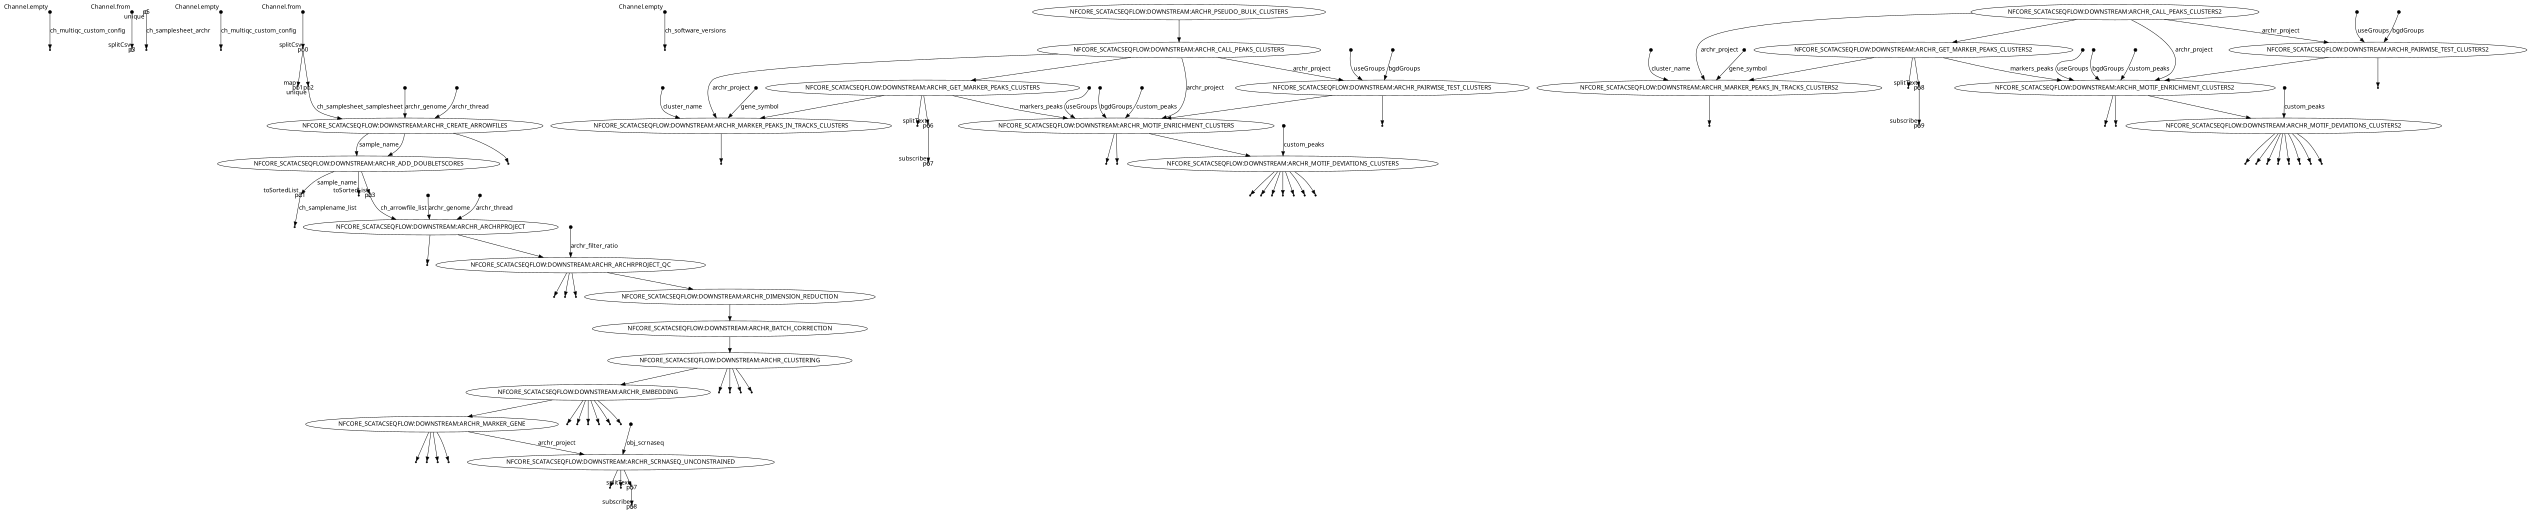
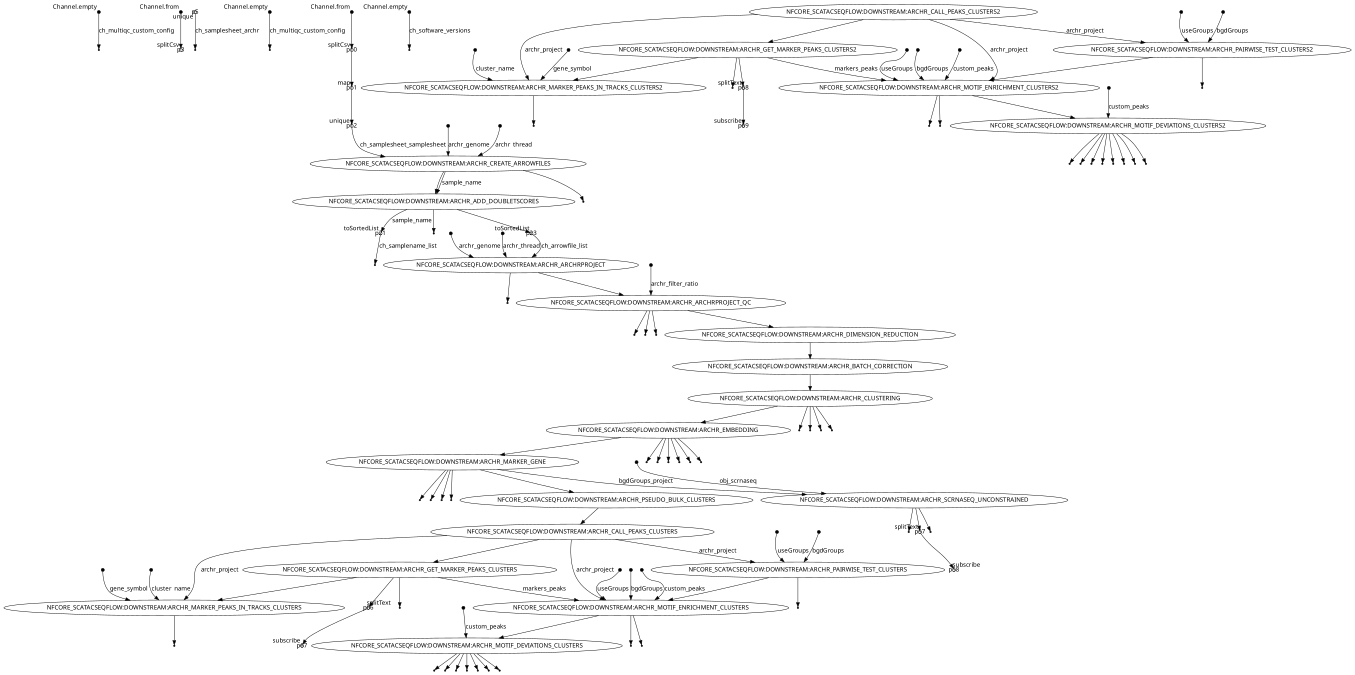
  digraph {
    fontname="Noto Sans"
    node [fontname="Noto Sans" shape=point]
    edge [fontname="Noto Sans"]
    p0 [fixedsize=true width=0.1 xlabel="Channel.empty"]
    p1
    p2 [fixedsize=true width=0.1 xlabel="Channel.from"]
    p3 [fixedsize=true shape=circle width=0.1 xlabel=splitCsv]
    p5 [fixedsize=true shape=circle width=0.1 xlabel=unique]
    p6
    p7 [fixedsize=true width=0.1 xlabel="Channel.empty"]
    p8
    p9 [fixedsize=true width=0.1 xlabel="Channel.from"]
    p10 [fixedsize=true shape=circle width=0.1 xlabel=splitCsv]
    p11 [fixedsize=true shape=circle width=0.1 xlabel=map]
    p12 [fixedsize=true shape=circle width=0.1 xlabel=unique]
    n13 [label="NFCORE_SCATACSEQFLOW:DOWNSTREAM:ARCHR_CREATE_ARROWFILES" shape=""]
    n14 [label="NFCORE_SCATACSEQFLOW:DOWNSTREAM:ARCHR_ADD_DOUBLETSCORES" shape=""]
    p18
    p21 [fixedsize=true shape=circle width=0.1 xlabel=toSortedList]
    p20
    p23 [fixedsize=true shape=circle width=0.1 xlabel=toSortedList]
    p13 [fixedsize=true width=0.1 xlabel="Channel.empty"]
    p14
    p15 [fixedsize=true width=0.1]
    p16 [fixedsize=true width=0.1]
    p22
    n24 [label="NFCORE_SCATACSEQFLOW:DOWNSTREAM:ARCHR_ARCHRPROJECT" shape=""]
    p27
    n26 [label="NFCORE_SCATACSEQFLOW:DOWNSTREAM:ARCHR_ARCHRPROJECT_QC" shape=""]
    p32
    p31
    p30
    n30 [label="NFCORE_SCATACSEQFLOW:DOWNSTREAM:ARCHR_DIMENSION_REDUCTION" shape=""]
    p24 [fixedsize=true width=0.1]
    p25 [fixedsize=true width=0.1]
    n33 [label="NFCORE_SCATACSEQFLOW:DOWNSTREAM:ARCHR_BATCH_CORRECTION" shape=""]
    p28 [fixedsize=true width=0.1]
    n35 [label="NFCORE_SCATACSEQFLOW:DOWNSTREAM:ARCHR_CLUSTERING" shape=""]
    n36 [label="NFCORE_SCATACSEQFLOW:DOWNSTREAM:ARCHR_EMBEDDING" shape=""]
    p39
    p38
    p37
    p36
    n41 [label="NFCORE_SCATACSEQFLOW:DOWNSTREAM:ARCHR_MARKER_GENE" shape=""]
    p46
    p45
    p44
    p43
    p42
    p41
    n48 [label="NFCORE_SCATACSEQFLOW:DOWNSTREAM:ARCHR_PSEUDO_BULK_CLUSTERS" shape=""]
    p51
    p50
    p49
    p48
    n53 [label="NFCORE_SCATACSEQFLOW:DOWNSTREAM:ARCHR_SCRNASEQ_UNCONSTRAINED" shape=""]
    n54 [label="NFCORE_SCATACSEQFLOW:DOWNSTREAM:ARCHR_CALL_PEAKS_CLUSTERS" shape=""]
    p56
    p55
    p57 [fixedsize=true shape=circle width=0.1 xlabel=splitText]
    n58 [label="NFCORE_SCATACSEQFLOW:DOWNSTREAM:ARCHR_GET_MARKER_PEAKS_CLUSTERS" shape=""]
    n59 [label="NFCORE_SCATACSEQFLOW:DOWNSTREAM:ARCHR_MARKER_PEAKS_IN_TRACKS_CLUSTERS" shape=""]
    n60 [label="NFCORE_SCATACSEQFLOW:DOWNSTREAM:ARCHR_PAIRWISE_TEST_CLUSTERS" shape=""]
    n61 [label="NFCORE_SCATACSEQFLOW:DOWNSTREAM:ARCHR_MOTIF_ENRICHMENT_CLUSTERS" shape=""]
    p63
    p66 [fixedsize=true shape=circle width=0.1 xlabel=splitText]
    p73
    p81
    n66 [label="NFCORE_SCATACSEQFLOW:DOWNSTREAM:ARCHR_MOTIF_DEVIATIONS_CLUSTERS" shape=""]
    p91
    p90
    p58 [fixedsize=true shape=circle width=0.1 xlabel=subscribe]
    p53 [fixedsize=true width=0.1]
    n71 [label="NFCORE_SCATACSEQFLOW:DOWNSTREAM:ARCHR_CALL_PEAKS_CLUSTERS2" shape=""]
    n72 [label="NFCORE_SCATACSEQFLOW:DOWNSTREAM:ARCHR_GET_MARKER_PEAKS_CLUSTERS2" shape=""]
    n73 [label="NFCORE_SCATACSEQFLOW:DOWNSTREAM:ARCHR_MARKER_PEAKS_IN_TRACKS_CLUSTERS2" shape=""]
    n74 [label="NFCORE_SCATACSEQFLOW:DOWNSTREAM:ARCHR_PAIRWISE_TEST_CLUSTERS2" shape=""]
    n75 [label="NFCORE_SCATACSEQFLOW:DOWNSTREAM:ARCHR_MOTIF_ENRICHMENT_CLUSTERS2" shape=""]
    p65
    p68 [fixedsize=true shape=circle width=0.1 xlabel=splitText]
    p77
    p85
    n80 [label="NFCORE_SCATACSEQFLOW:DOWNSTREAM:ARCHR_MOTIF_DEVIATIONS_CLUSTERS2" shape=""]
    p97
    p96
    p67 [fixedsize=true shape=circle width=0.1 xlabel=subscribe]
    p69 [fixedsize=true shape=circle width=0.1 xlabel=subscribe]
    p70 [fixedsize=true width=0.1]
    p71 [fixedsize=true width=0.1]
    p74 [fixedsize=true width=0.1]
    p75 [fixedsize=true width=0.1]
    p78 [fixedsize=true width=0.1]
    p79 [fixedsize=true width=0.1]
    p106
    p105
    p104
    p103
    p102
    p101
    p100
    p82 [fixedsize=true width=0.1]
    p83 [fixedsize=true width=0.1]
    p116
    p115
    p114
    p113
    p112
    p111
    p110
    p109
    p86 [fixedsize=true width=0.1]
    p87 [fixedsize=true width=0.1]
    p88 [fixedsize=true width=0.1]
    p92 [fixedsize=true width=0.1]
    p93 [fixedsize=true width=0.1]
    p94 [fixedsize=true width=0.1]
    p98 [fixedsize=true width=0.1]
    p107 [fixedsize=true width=0.1]
    p0 -> p1 [label=ch_multiqc_custom_config]
    p2 -> p3
    p5 -> p6 [label=ch_samplesheet_archr]
    p7 -> p8 [label=ch_multiqc_custom_config]
    p9 -> p10
    p10 -> p11
-   p10 -> p12
+   p11 -> p12
    p12 -> n13 [label=ch_samplesheet_samplesheet]
    n13 -> n14 [label=sample_name]
    n13 -> n14
    n13 -> p18
    n14 -> p21 [label=sample_name]
    n14 -> p20
    n14 -> p23
    p21 -> p22 [label=ch_samplename_list]
    p23 -> n24 [label=ch_arrowfile_list]
    p13 -> p14 [label=ch_software_versions]
    p15 -> n13 [label=archr_genome]
    p16 -> n13 [label=archr_thread]
    n24 -> p27
    n24 -> n26
    n26 -> p32
    n26 -> p31
    n26 -> p30
    n26 -> n30
    n30 -> n33
    p24 -> n24 [label=archr_genome]
    p25 -> n24 [label=archr_thread]
    n33 -> n35
    p28 -> n26 [label=archr_filter_ratio]
    n35 -> n36
    n35 -> p39
    n35 -> p38
    n35 -> p37
    n35 -> p36
    n36 -> n41
    n36 -> p46
    n36 -> p45
    n36 -> p44
    n36 -> p43
    n36 -> p42
    n36 -> p41
+   n41 -> n48
    n41 -> p51
    n41 -> p50
    n41 -> p49
    n41 -> p48
-   n41 -> n53 [label=archr_project]
+   n41 -> n53 [label=bgdGroups_project]
    n48 -> n54
    n53 -> p56
    n53 -> p55
    n53 -> p57
    n54 -> n58
    n54 -> n59 [label=archr_project]
    n54 -> n60 [label=archr_project]
    n54 -> n61 [label=archr_project]
    p57 -> p58
    n58 -> n59
    n58 -> n61 [label=markers_peaks]
    n58 -> p63
    n58 -> p66
    n59 -> p73
    n60 -> n61
    n60 -> p81
    n61 -> n66
    n61 -> p91
    n61 -> p90
    p66 -> p67
    n66 -> p106
    n66 -> p105
    n66 -> p104
    n66 -> p103
    n66 -> p102
    n66 -> p101
    n66 -> p100
    p53 -> n53 [label=obj_scrnaseq]
    n71 -> n72
    n71 -> n73 [label=archr_project]
    n71 -> n74 [label=archr_project]
    n71 -> n75 [label=archr_project]
    n72 -> n73
    n72 -> n75 [label=markers_peaks]
    n72 -> p65
    n72 -> p68
    n73 -> p77
    n74 -> n75
    n74 -> p85
    n75 -> n80
    n75 -> p97
    n75 -> p96
    p68 -> p69
    n80 -> p116
    n80 -> p115
    n80 -> p114
    n80 -> p113
    n80 -> p112
    n80 -> p111
    n80 -> p110
    n80 -> p109
    p70 -> n59 [label=gene_symbol]
    p71 -> n59 [label=cluster_name]
    p74 -> n73 [label=gene_symbol]
    p75 -> n73 [label=cluster_name]
    p78 -> n60 [label=useGroups]
    p79 -> n60 [label=bgdGroups]
    p82 -> n74 [label=useGroups]
    p83 -> n74 [label=bgdGroups]
    p86 -> n61 [label=useGroups]
    p87 -> n61 [label=bgdGroups]
    p88 -> n61 [label=custom_peaks]
    p92 -> n75 [label=useGroups]
    p93 -> n75 [label=bgdGroups]
    p94 -> n75 [label=custom_peaks]
    p98 -> n66 [label=custom_peaks]
    p107 -> n80 [label=custom_peaks]
  }
